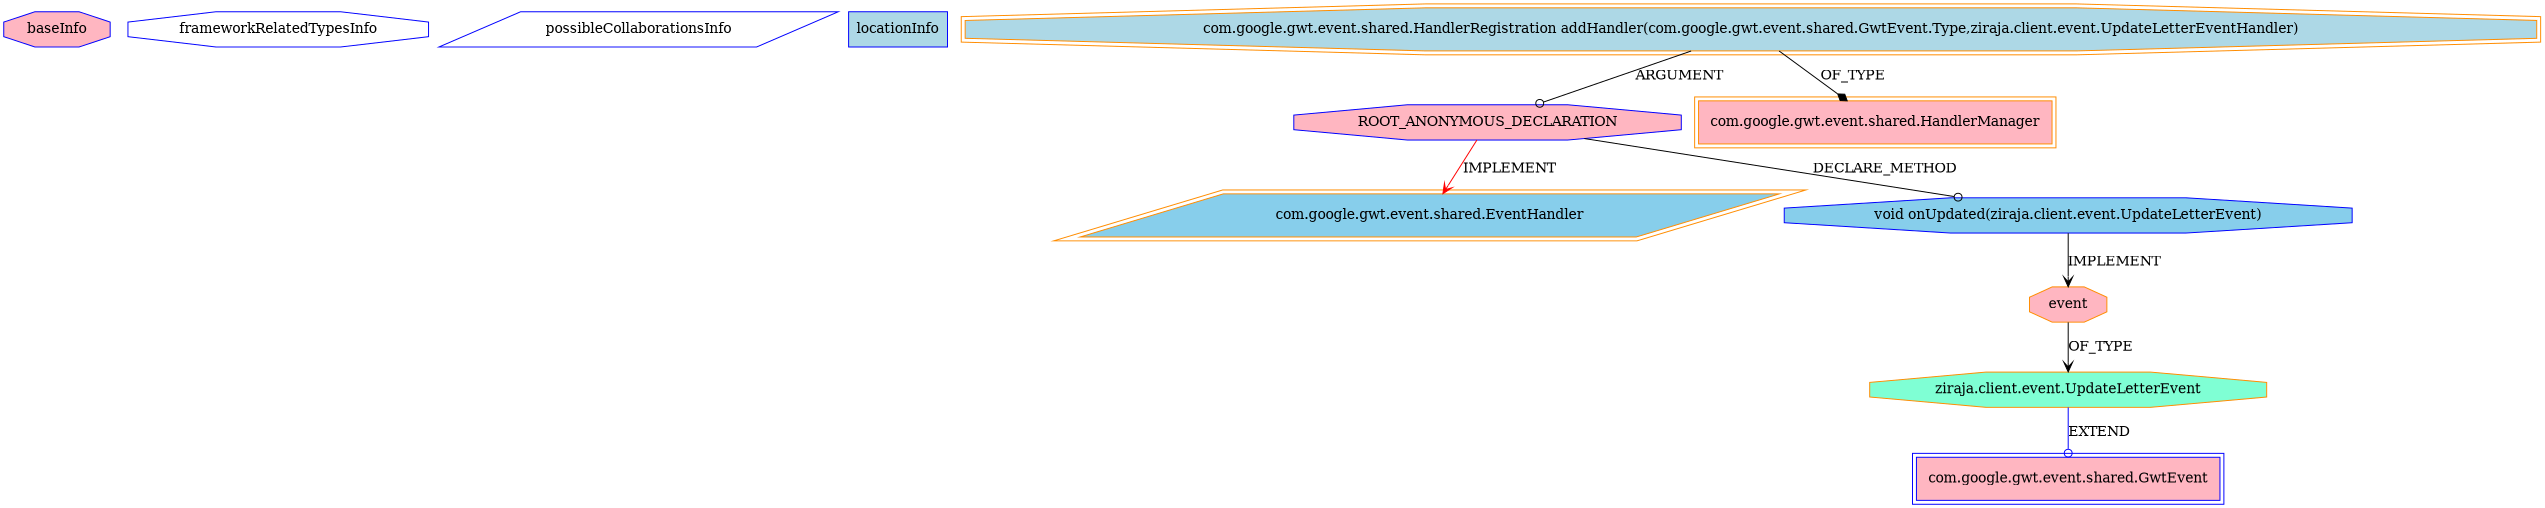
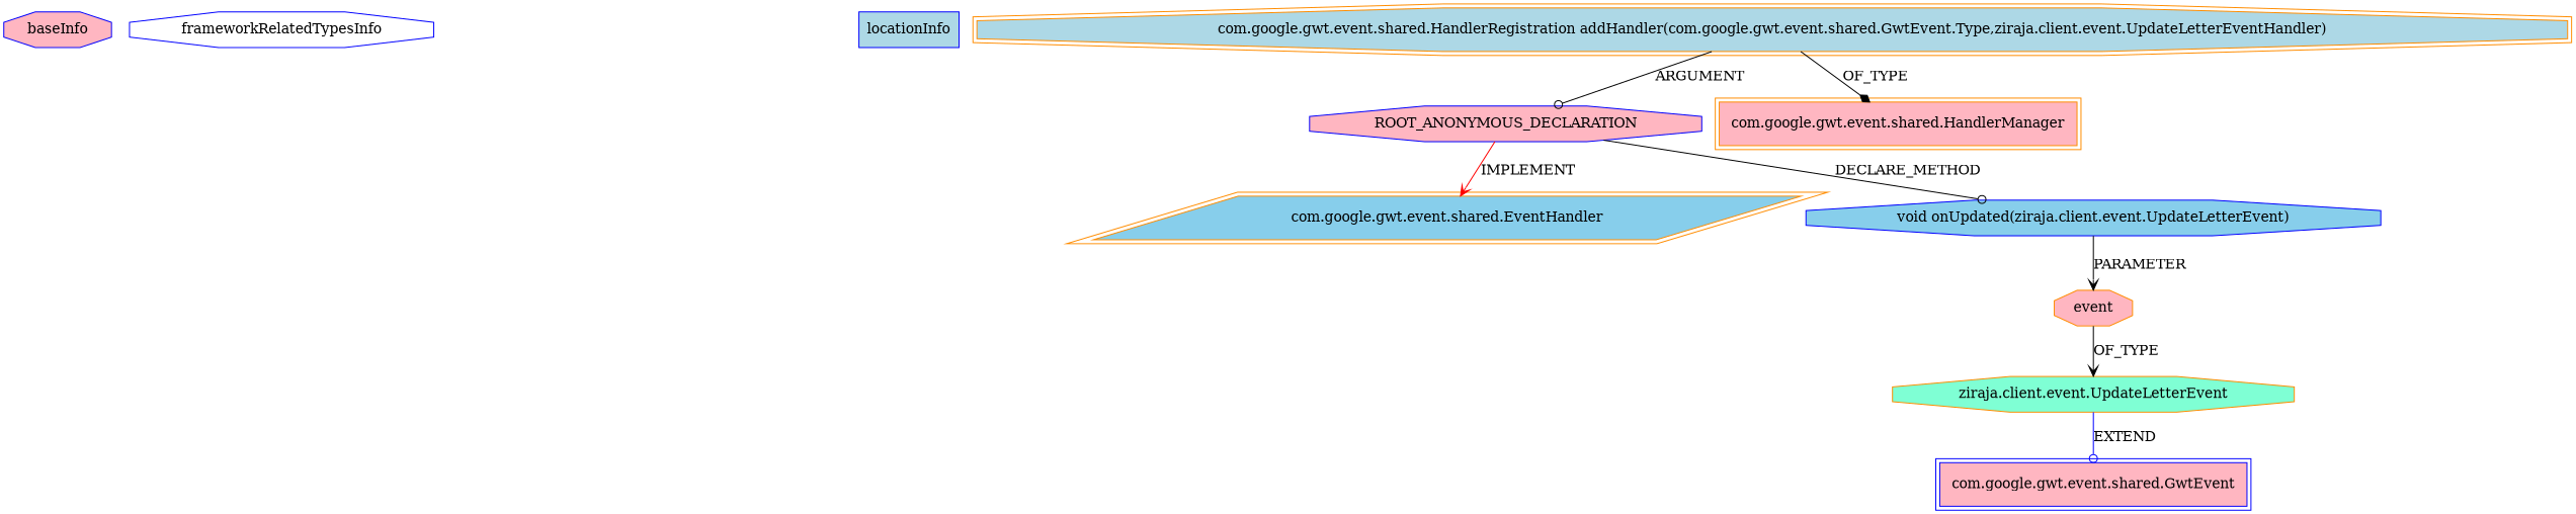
  digraph {
    node [color=blue fillcolor=lightpink shape=octagon style=filled]
    edge [arrowhead=vee]
    baseInfo [category=extension_graph graphId=399 isAnonymous=true possibleRelation=true]
    frameworkRelatedTypesInfo [0="com.google.gwt.event.shared.EventHandler" fillcolor=white]
-   possibleCollaborationsInfo [0="399~CLIENT_METHOD_DECLARATION-PARAMETER_DECLARATION-~com.google.gwt.event.shared.EventHandler ~com.google.gwt.event.shared.GwtEvent ~true~false" fillcolor=white shape=parallelogram]
    locationInfo [contextSignature="void bind()" filePath="/Tok-Ziraja222/Ziraja222-master/src/ziraja/client/AppController.java" fillcolor=lightblue graphId=399 projectName="Tok-Ziraja222" shape=box]
    n5 [isFrameworkType=false label=ROOT_ANONYMOUS_DECLARATION vertexType=ROOT_ANONYMOUS_DECLARATION]
    n6 [color=darkorange fillcolor=skyblue isFrameworkType=true label="com.google.gwt.event.shared.EventHandler" peripheries=2 shape=parallelogram vertexType=FRAMEWORK_INTERFACE_TYPE]
    n7 [fillcolor=skyblue isFrameworkType=false label="void onUpdated(ziraja.client.event.UpdateLetterEvent)" vertexType=CLIENT_METHOD_DECLARATION]
    n8 [color=darkorange isFrameworkType=false label=event vertexType=PARAMETER_DECLARATION]
    n9 [color=darkorange fillcolor=lightblue isFrameworkType=true label="com.google.gwt.event.shared.HandlerRegistration addHandler(com.google.gwt.event.shared.GwtEvent.Type,ziraja.client.event.UpdateLetterEventHandler)" peripheries=2 vertexType=OUTSIDE_CALL]
    n10 [color=darkorange isFrameworkType=true label="com.google.gwt.event.shared.HandlerManager" peripheries=2 shape=box vertexType=FRAMEWORK_CLASS_TYPE]
    n11 [color=darkorange fillcolor=aquamarine isFrameworkType=false label="ziraja.client.event.UpdateLetterEvent" vertexType=REFERENCE_CLIENT_CLASS_DECLARATION]
    n12 [isFrameworkType=true label="com.google.gwt.event.shared.GwtEvent" peripheries=2 shape=box vertexType=FRAMEWORK_CLASS_TYPE]
    n5 -> n6 [color=red label=IMPLEMENT]
    n5 -> n7 [arrowhead=odot label=DECLARE_METHOD]
-   n7 -> n8 [label=IMPLEMENT]
+   n7 -> n8 [label=PARAMETER]
    n8 -> n11 [label=OF_TYPE]
    n9 -> n5 [arrowhead=odot label=ARGUMENT]
    n9 -> n10 [arrowhead=diamond label=OF_TYPE]
    n11 -> n12 [arrowhead=odot color=blue label=EXTEND]
  }
